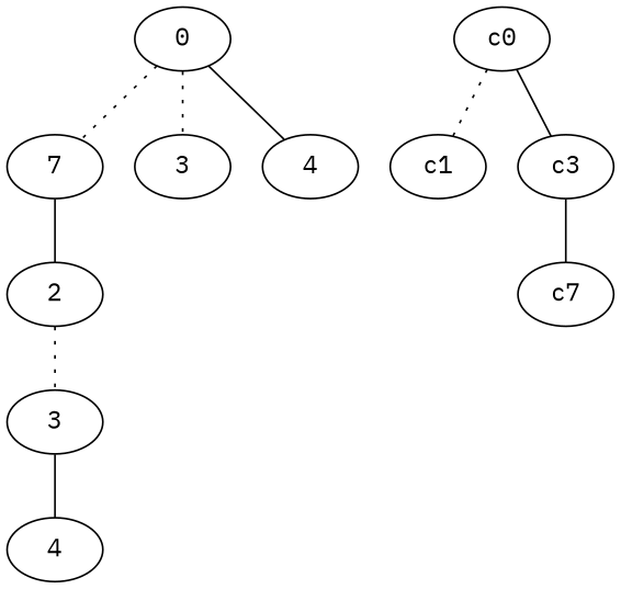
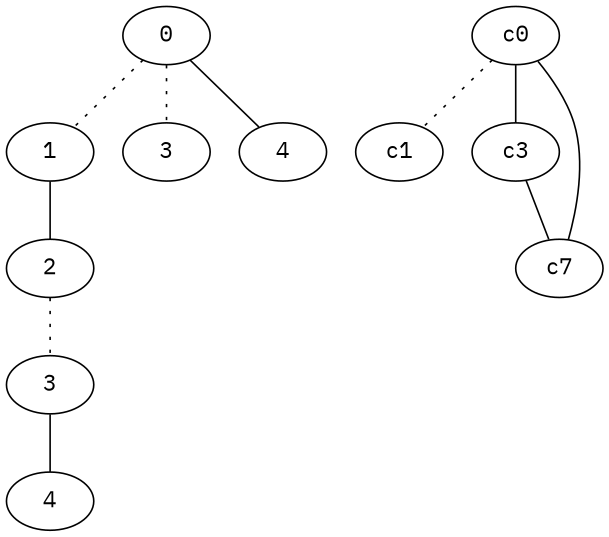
  graph {
    fontname="IBM Plex Mono"
    node [fontname="IBM Plex Mono"]
    edge [fontname="IBM Plex Mono"]
    n1 [label=0]
-   n2 [label=7]
+   n2 [label=1]
    n3 [label=3]
    n4 [label=4]
    n5 [label=2]
    n6 [label=3]
    n7 [label=4]
    c0
    c1
    c3
    n11 [label=c7]
    n1 -- n2 [style=dotted]
    n1 -- n3 [style=dotted]
    n1 -- n4
    n2 -- n5
    n5 -- n6 [style=dotted]
    n6 -- n7
    c0 -- c1 [style=dotted]
    c0 -- c3 [style=solid]
+   c0 -- n11
    c3 -- n11
  }
